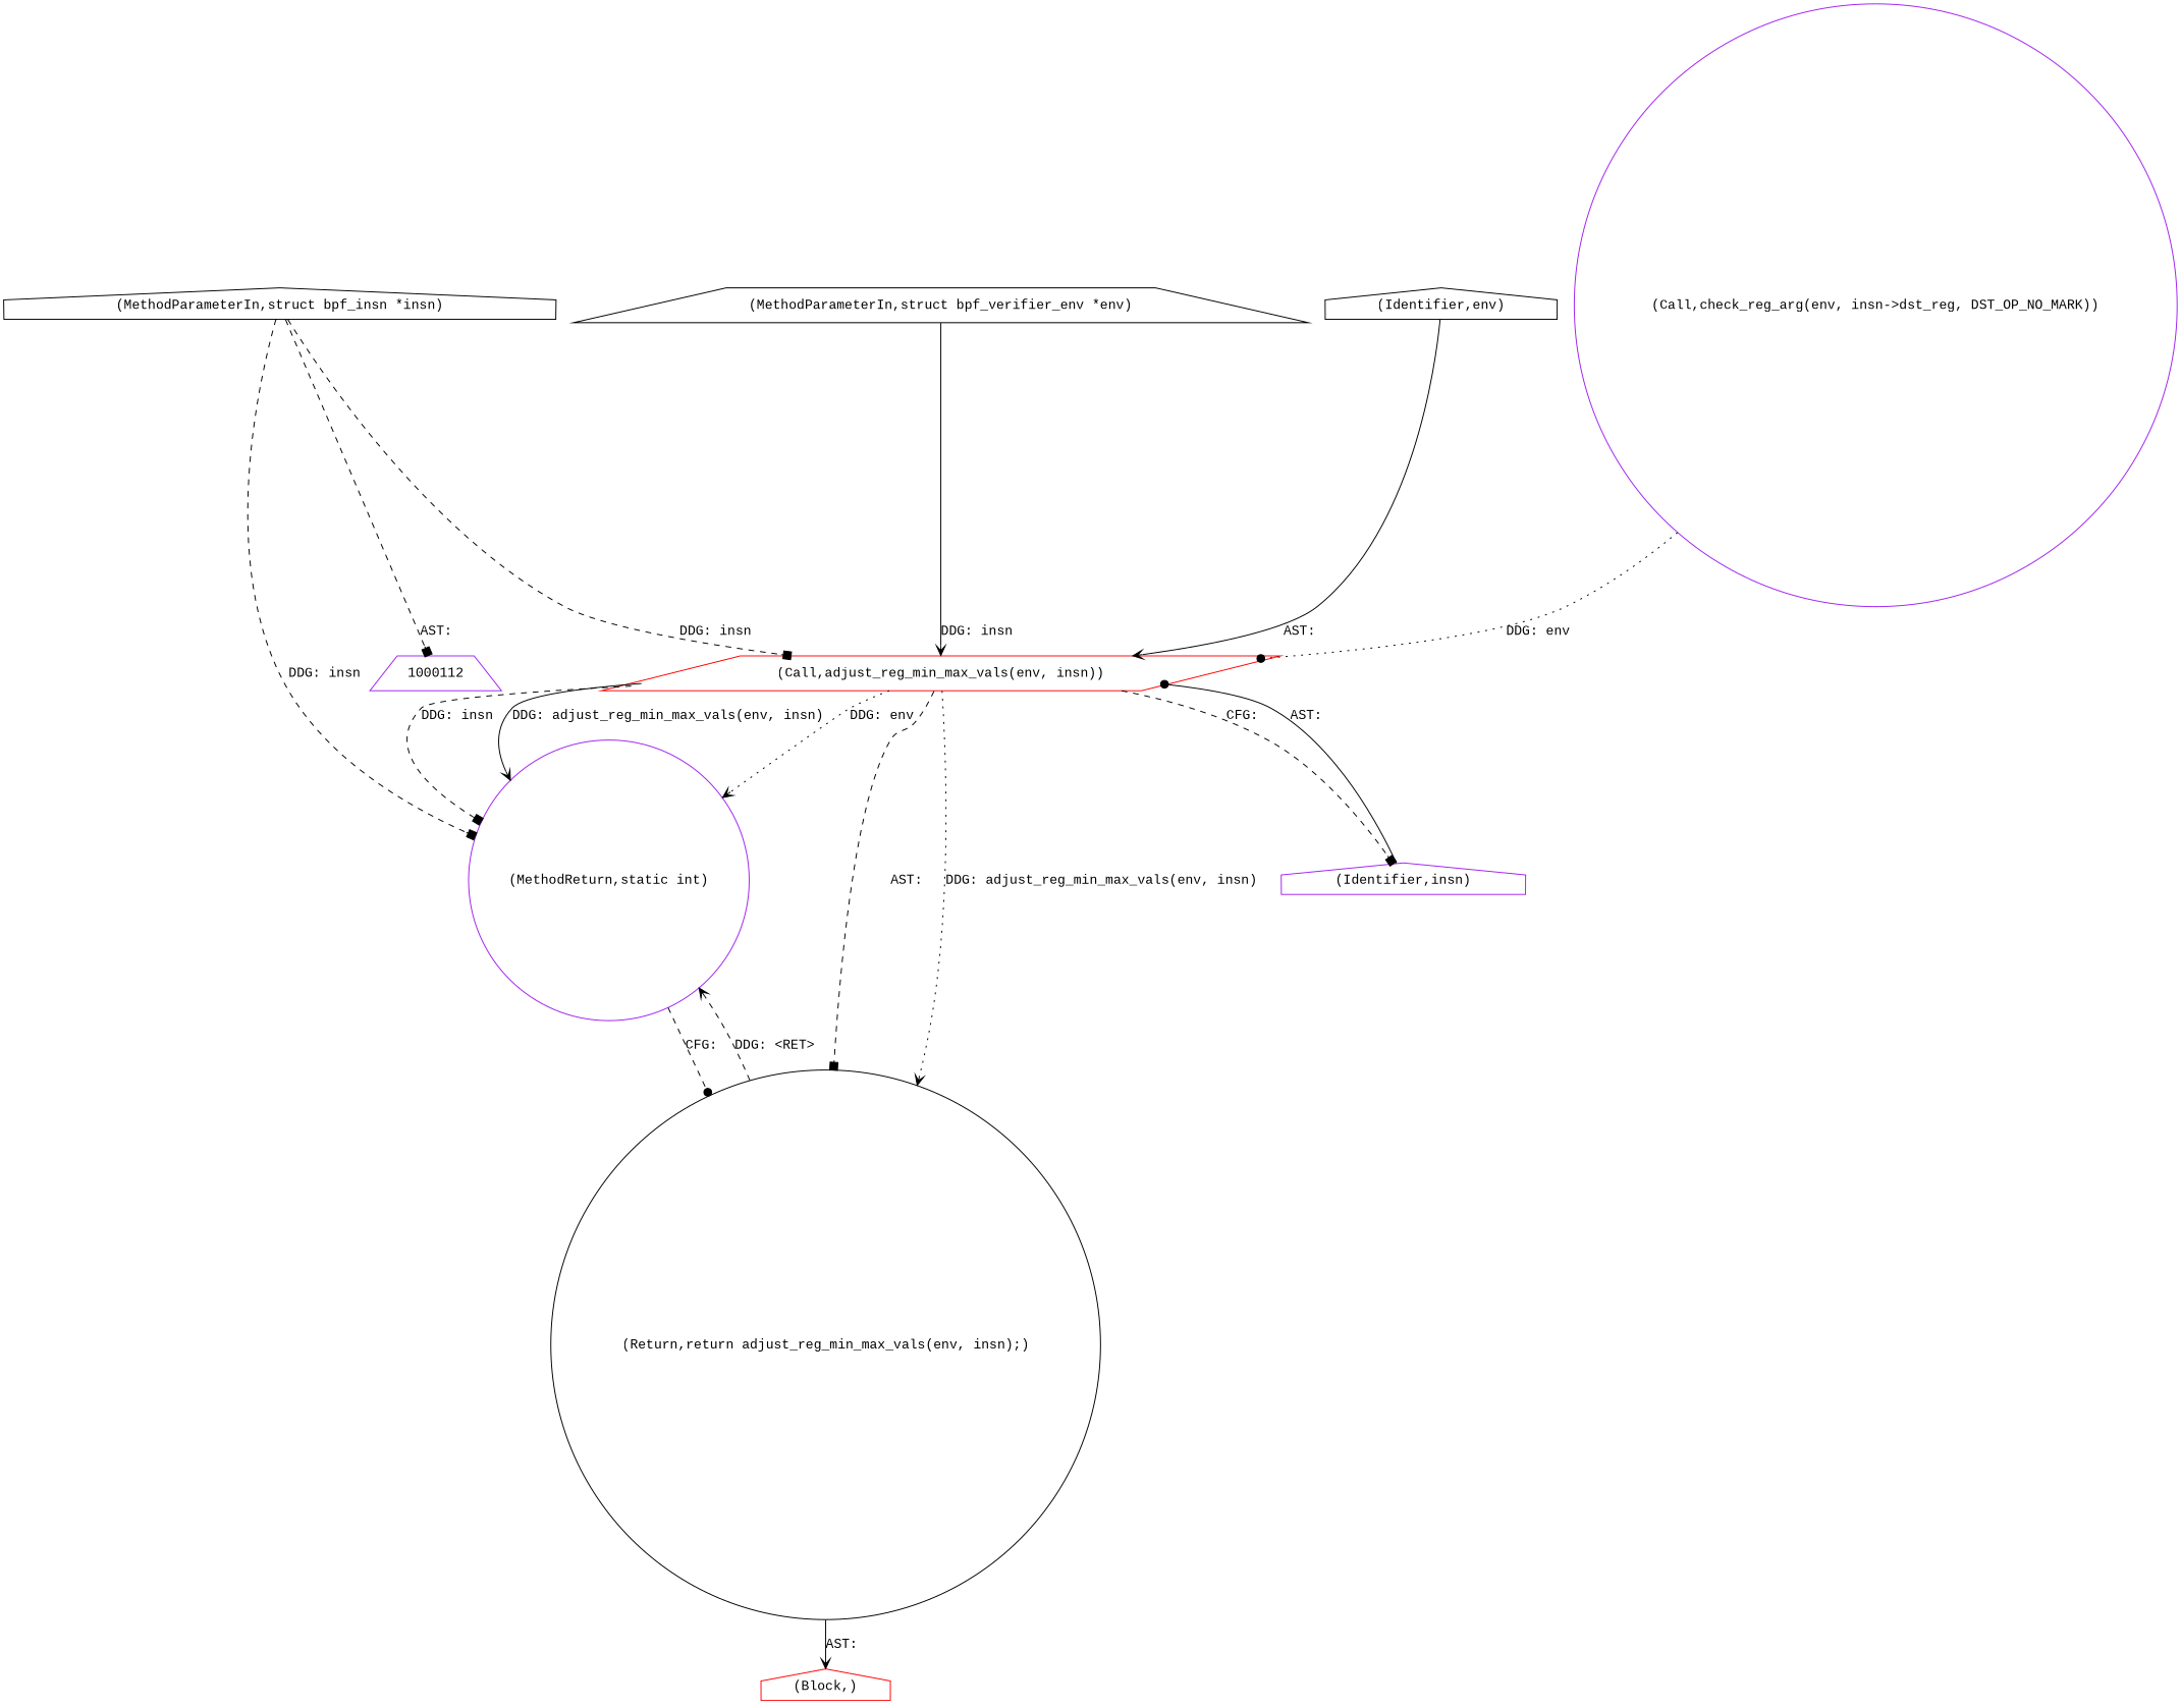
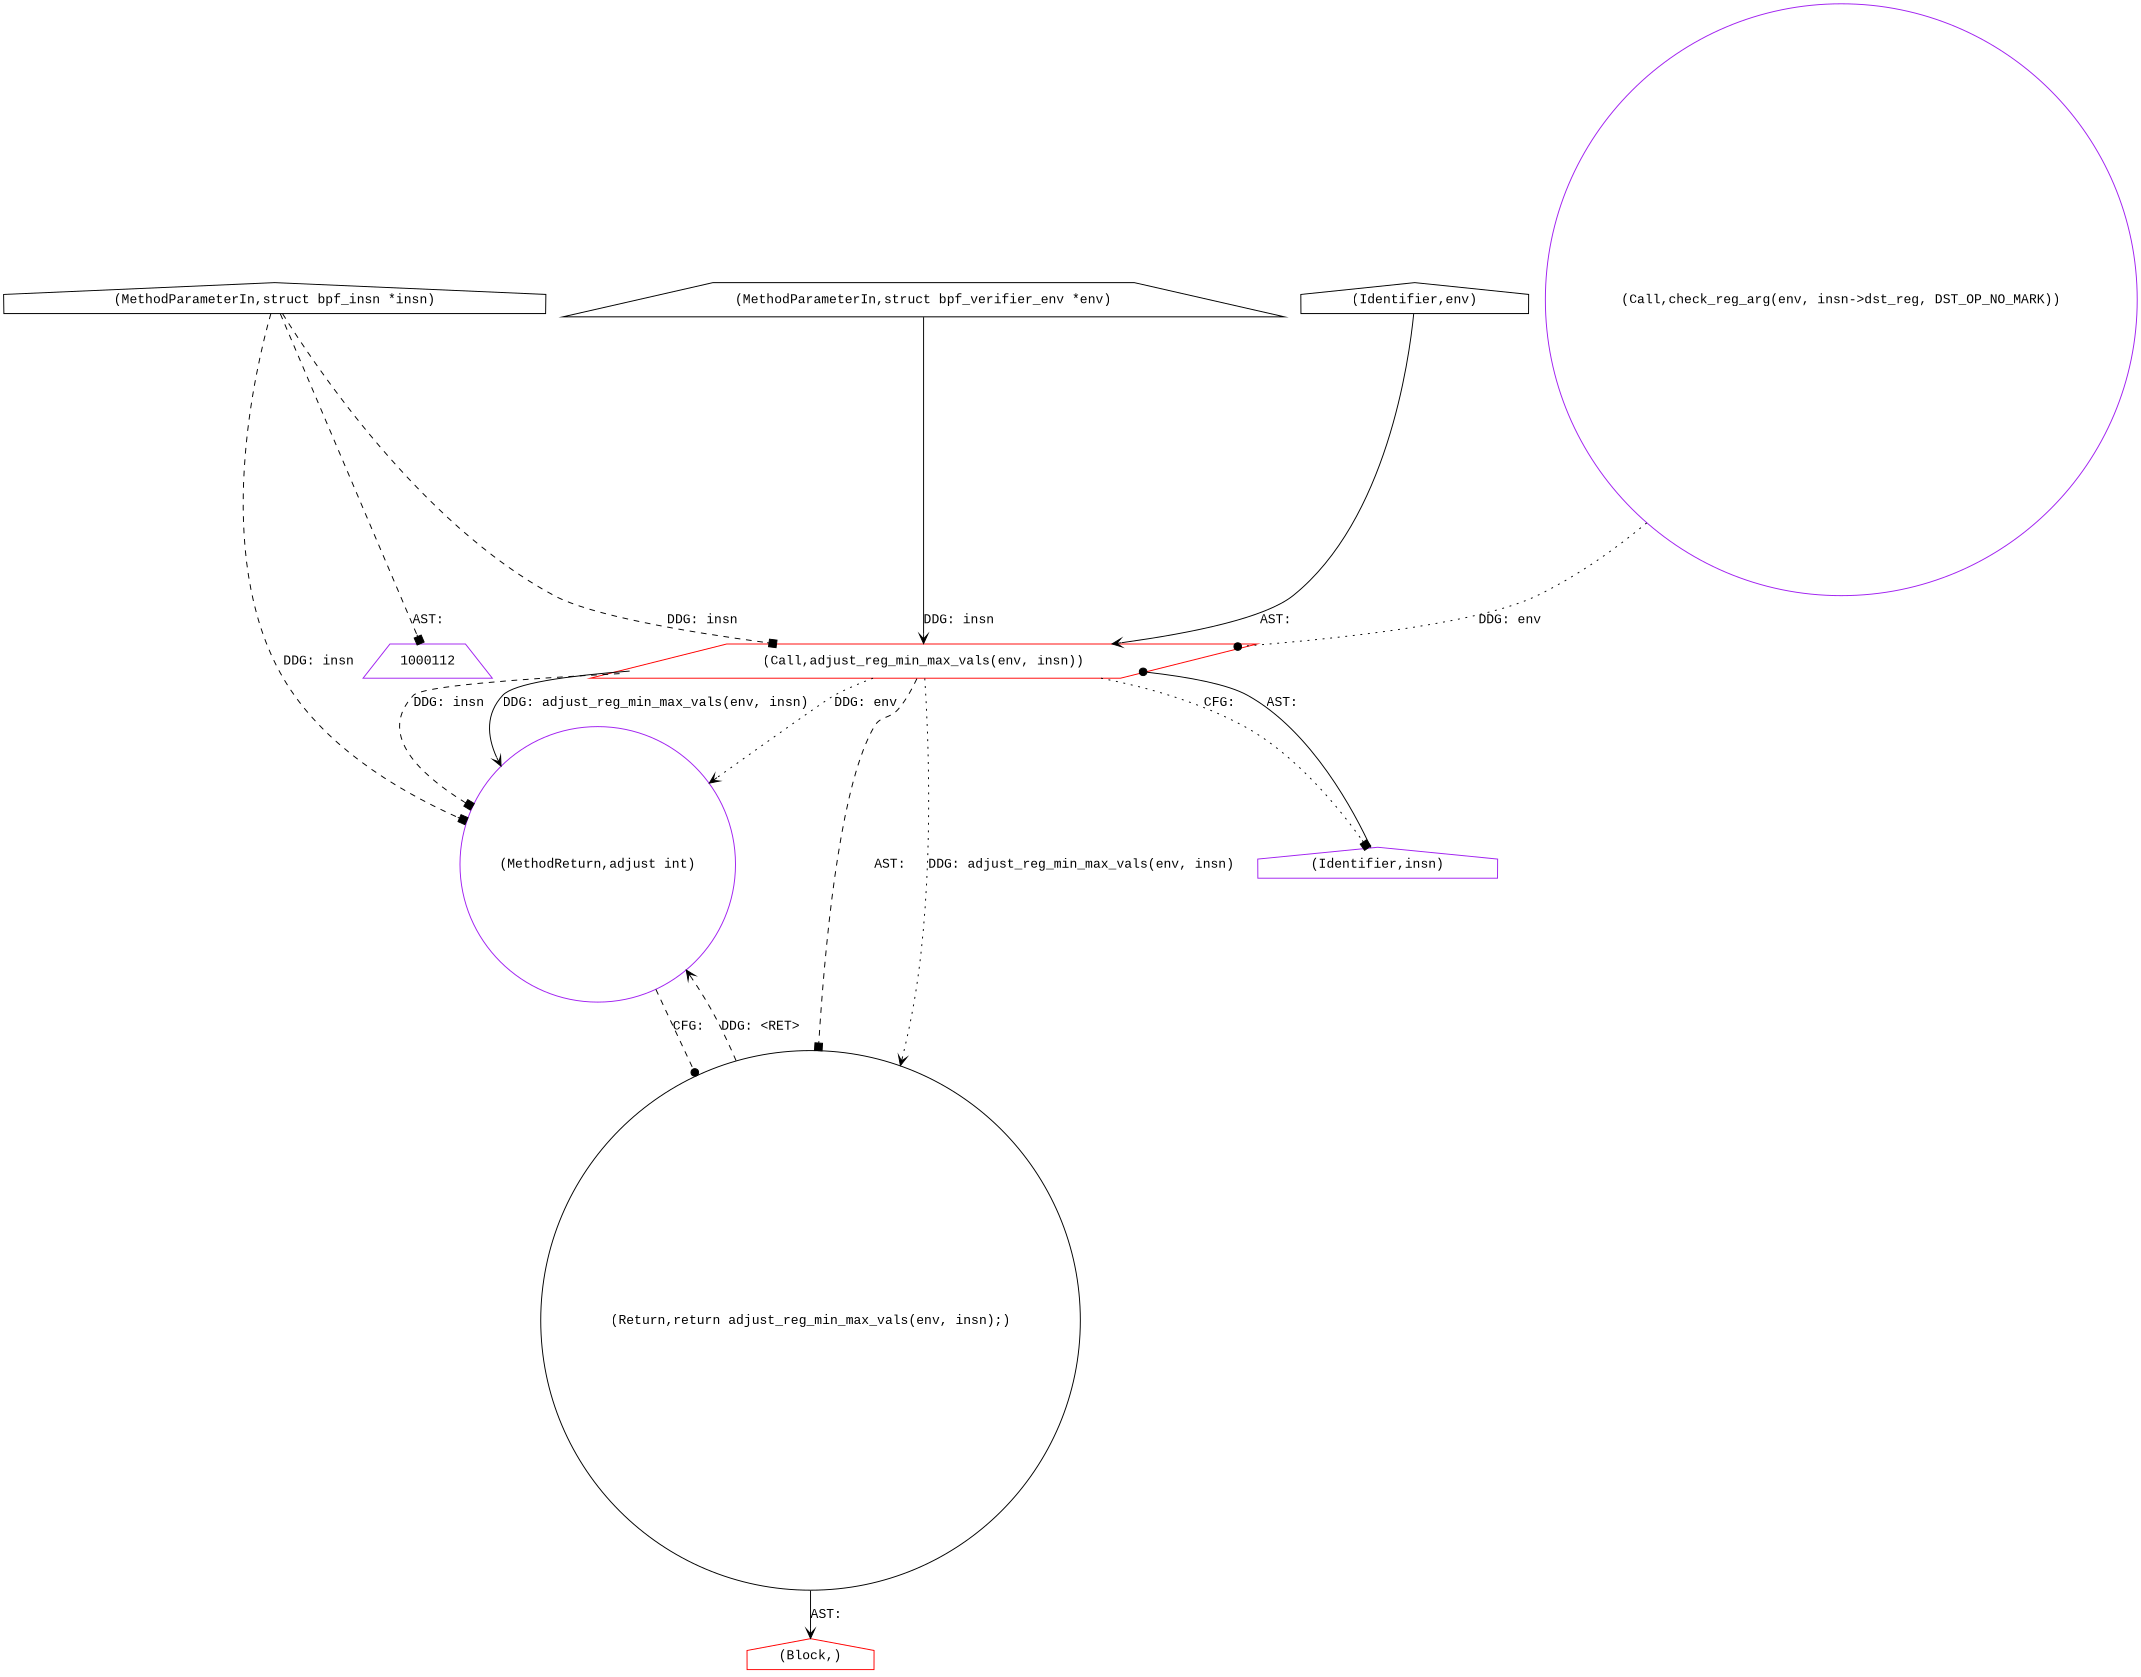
  digraph {
    fontname="Liberation Mono"
    node [color=black fontname="Liberation Mono" shape=house]
    edge [arrowhead=vee fontname="Liberation Mono" style=dashed]
    n1 [label="(MethodParameterIn,struct bpf_insn *insn)"]
    n2 [color=red label="(Call,adjust_reg_min_max_vals(env, insn))" shape=parallelogram]
-   n3 [color=purple label="(MethodReturn,static int)" shape=circle]
+   n3 [color=purple label="(MethodReturn,adjust int)" shape=circle]
    1000112 [color=purple shape=trapezium]
    n5 [label="(Return,return adjust_reg_min_max_vals(env, insn);)" shape=circle]
    n6 [color=purple label="(Identifier,insn)"]
    n7 [color=red label="(Block,)"]
    n8 [label="(MethodParameterIn,struct bpf_verifier_env *env)" shape=trapezium]
    n9 [label="(Identifier,env)"]
    n10 [color=purple label="(Call,check_reg_arg(env, insn->dst_reg, DST_OP_NO_MARK))" shape=circle]
    n1 -> n2 [arrowhead=box label="DDG: insn"]
    n1 -> n3 [arrowhead=box label="DDG: insn"]
    n1 -> 1000112 [arrowhead=box label="AST: "]
    n2 -> n3 [label="DDG: env" style=dotted]
    n2 -> n3 [arrowhead=box label="DDG: insn"]
    n2 -> n3 [label="DDG: adjust_reg_min_max_vals(env, insn)" style=solid]
    n2 -> n5 [arrowhead=box label="AST: "]
    n2 -> n5 [label="DDG: adjust_reg_min_max_vals(env, insn)" style=dotted]
-   n2 -> n6 [arrowhead=box label="CFG: "]
+   n2 -> n6 [arrowhead=box label="CFG: " style=dotted]
    n3 -> n5 [arrowhead=dot label="CFG: "]
    n5 -> n3 [label="DDG: <RET>"]
    n5 -> n7 [label="AST: " style=solid]
    n6 -> n2 [arrowhead=dot label="AST: " style=solid]
    n8 -> n2 [label="DDG: insn" style=solid]
    n9 -> n2 [label="AST: " style=solid]
    n10 -> n2 [arrowhead=dot label="DDG: env" style=dotted]
  }
